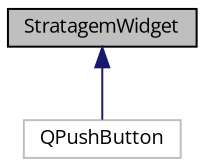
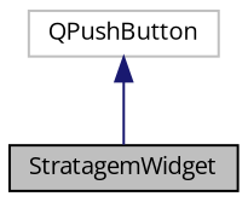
  digraph {
    fontname="Open Sans"
    node [fontname="Open Sans" fontsize=10 shape=record style=filled]
    n1 [color=black fillcolor=grey75 fontcolor=black height=0.2 label=StratagemWidget width=0.4]
    n2 [color=grey75 fillcolor=white height=0.2 label=QPushButton width=0.4]
-   n1 -> n2 [color=midnightblue dir=back fontname="Open Sans" fontsize=10 labelfontname=Helvetica labelfontsize=10 style=solid]
+   n2 -> n1 [color=midnightblue dir=back fontname="Open Sans" fontsize=10 labelfontname=Helvetica labelfontsize=10 style=solid]
  }
